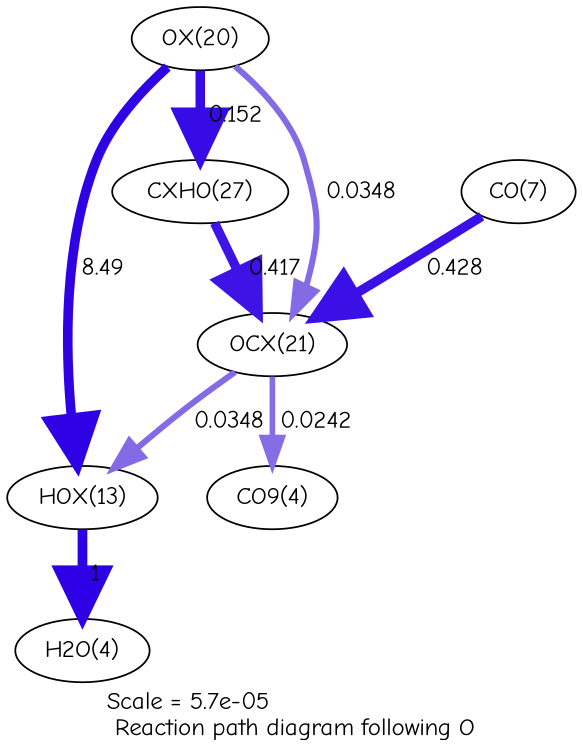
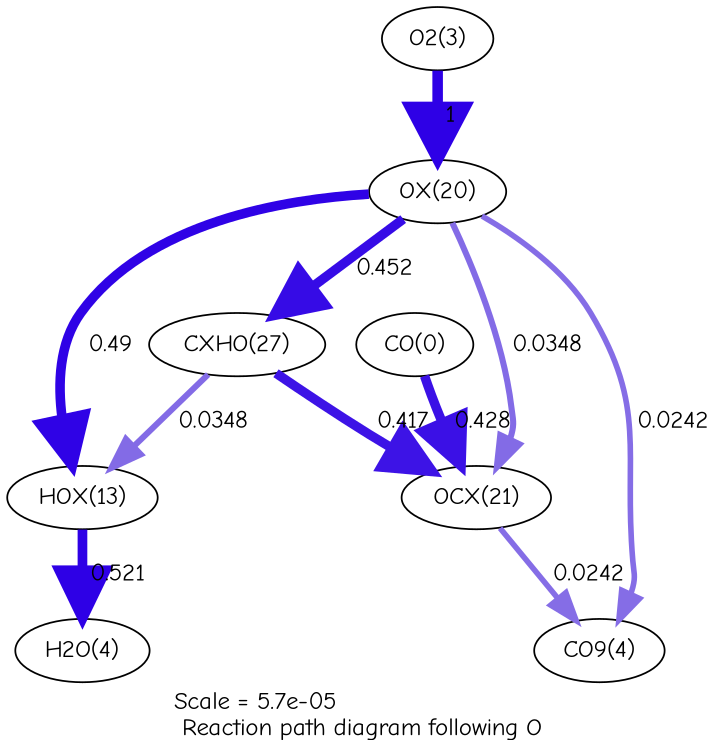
  digraph {
    fontname="Comic Neue"
    label="Scale = 5.7e-05\l Reaction path diagram following O"
    node [fontname="Comic Neue"]
    edge [arrowsize=1.73 color="0.7, 0.535, 0.9" fontname="Comic Neue" penwidth=3.46]
+   n1 [label="O2(3)"]
    n2 [label="OX(20)"]
    n3 [label="HOX(13)"]
    n4 [label="CXHO(27)"]
    n5 [label="OCX(21)"]
    n6 [label="CO9(4)"]
    n7 [label="H2O(4)"]
-   n8 [label="CO(7)"]
-   n2 -> n3 [arrowsize=2.73 color="0.7, 0.99, 0.9" label=" 8.49" penwidth=5.46]
-   n2 -> n4 [arrowsize=2.7 color="0.7, 0.952, 0.9" label=" 0.152" penwidth=5.4]
+   n8 [label="CO(0)"]
+   n1 -> n2 [arrowsize=3 color="0.7, 1.5, 0.9" label=" 1" penwidth=6]
+   n2 -> n3 [arrowsize=2.73 color="0.7, 0.99, 0.9" label=" 0.49" penwidth=5.46]
+   n2 -> n4 [arrowsize=2.7 color="0.7, 0.952, 0.9" label=" 0.452" penwidth=5.4]
    n2 -> n5 [label=" 0.0348"]
-   n3 -> n7 [arrowsize=2.75 color="0.7, 1.02, 0.9" label=" 1" penwidth=5.51]
-   n5 -> n3 [label=" 0.0348"]
+   n2 -> n6 [arrowsize=1.6 color="0.7, 0.524, 0.9" label=" 0.0242" penwidth=3.19]
+   n3 -> n7 [arrowsize=2.75 color="0.7, 1.02, 0.9" label=" 0.521" penwidth=5.51]
+   n4 -> n3 [label=" 0.0348"]
    n4 -> n5 [arrowsize=2.67 color="0.7, 0.917, 0.9" label=" 0.417" penwidth=5.34]
    n5 -> n6 [arrowsize=1.6 color="0.7, 0.524, 0.9" label=" 0.0242" penwidth=3.19]
    n8 -> n5 [arrowsize=2.68 color="0.7, 0.928, 0.9" label=" 0.428" penwidth=5.36]
  }
